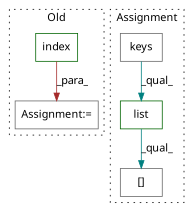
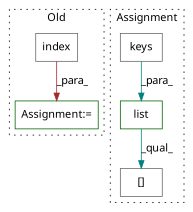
  digraph {
    fontname="Noto Sans"
    node [a=32 color=gray40 fontname="Noto Sans" shape=box]
    edge [color=teal fontname="Noto Sans"]
-   n1 [color=darkgreen l="6,1" label=index s="2504,2515"]
-   n2 [a=7 l=1 label="Assignment:=" s=2496]
+   n1 [l="6,1" label=index s="2504,2515"]
+   n2 [a=7 color=darkgreen l=1 label="Assignment:=" s=2496]
    n3 [l=6 label=keys s=2403]
    n4 [a=2 l="20,1" label="[]" s="2391,2428"]
    n5 [color=darkgreen l="5,1" label=list s="2391,2409"]
    subgraph cluster_1 {
      label=Old
      style=dotted
      n1
      n2
    }
    subgraph cluster_2 {
      label=Assignment
      style=dotted
      n3
      n4
      n5
    }
    n1 -> n2 [color=brown label=_para_]
-   n3 -> n5 [label=_qual_]
+   n3 -> n5 [label=_para_]
    n5 -> n4 [label=_qual_]
  }
